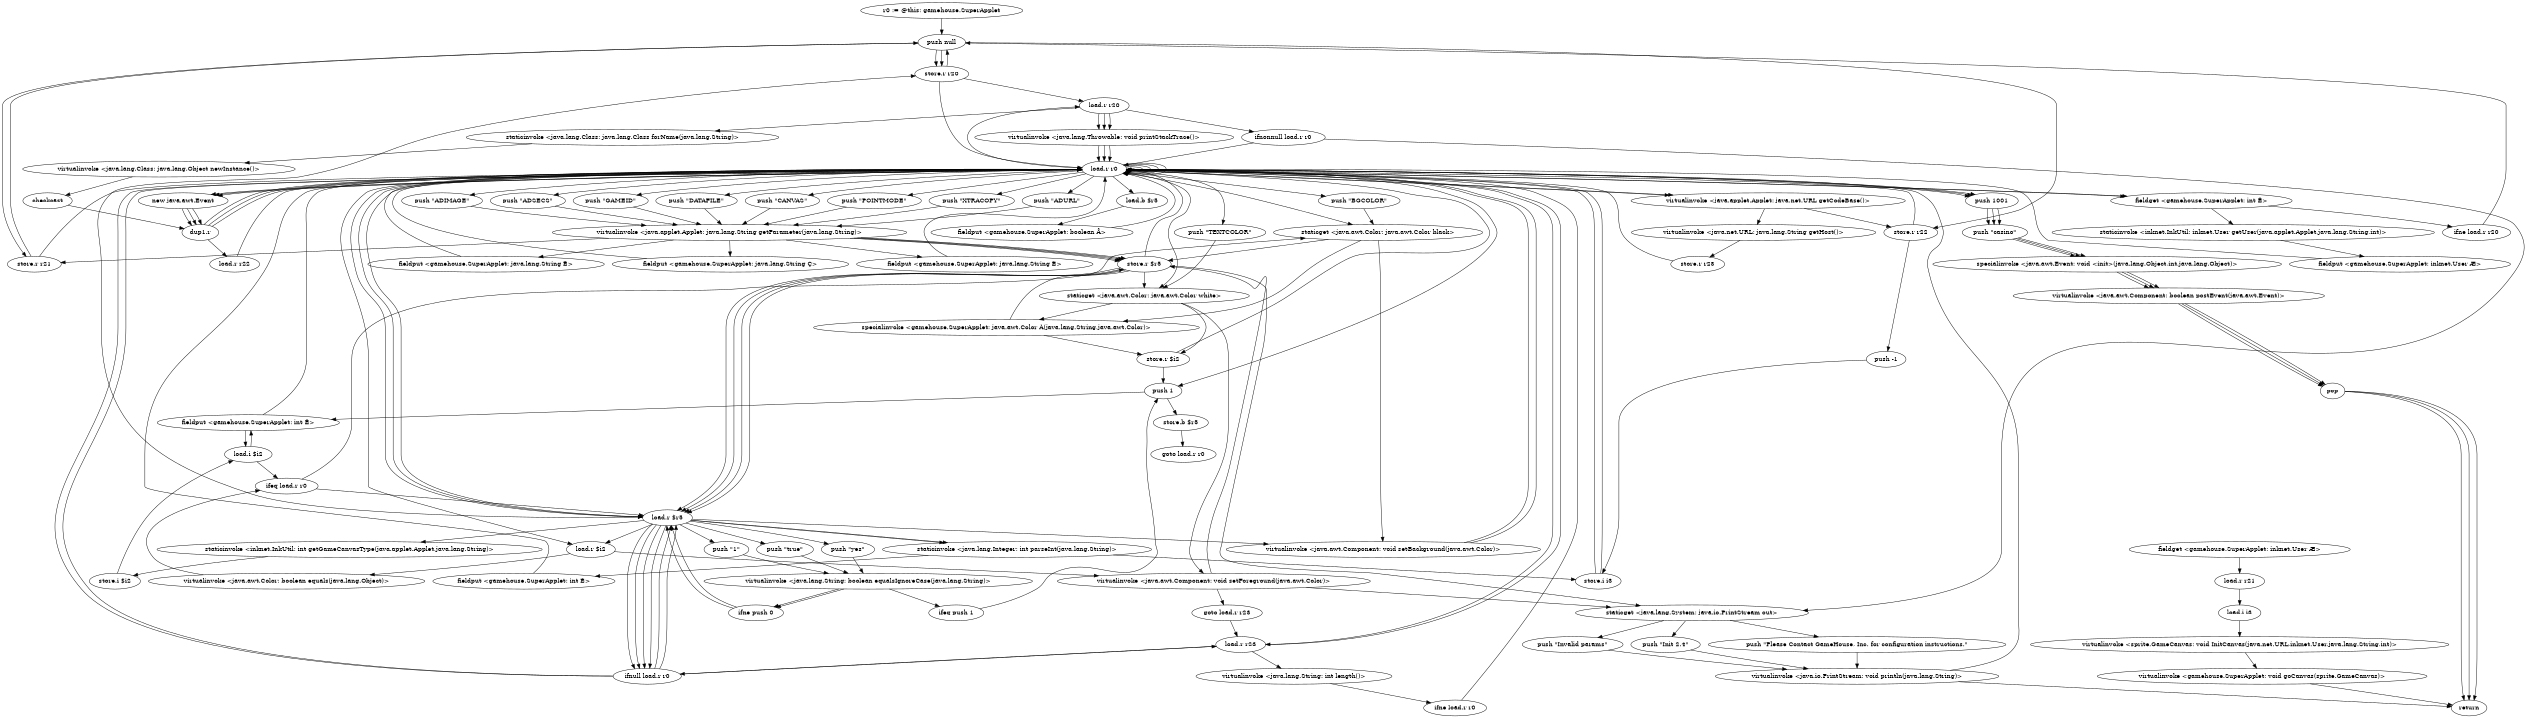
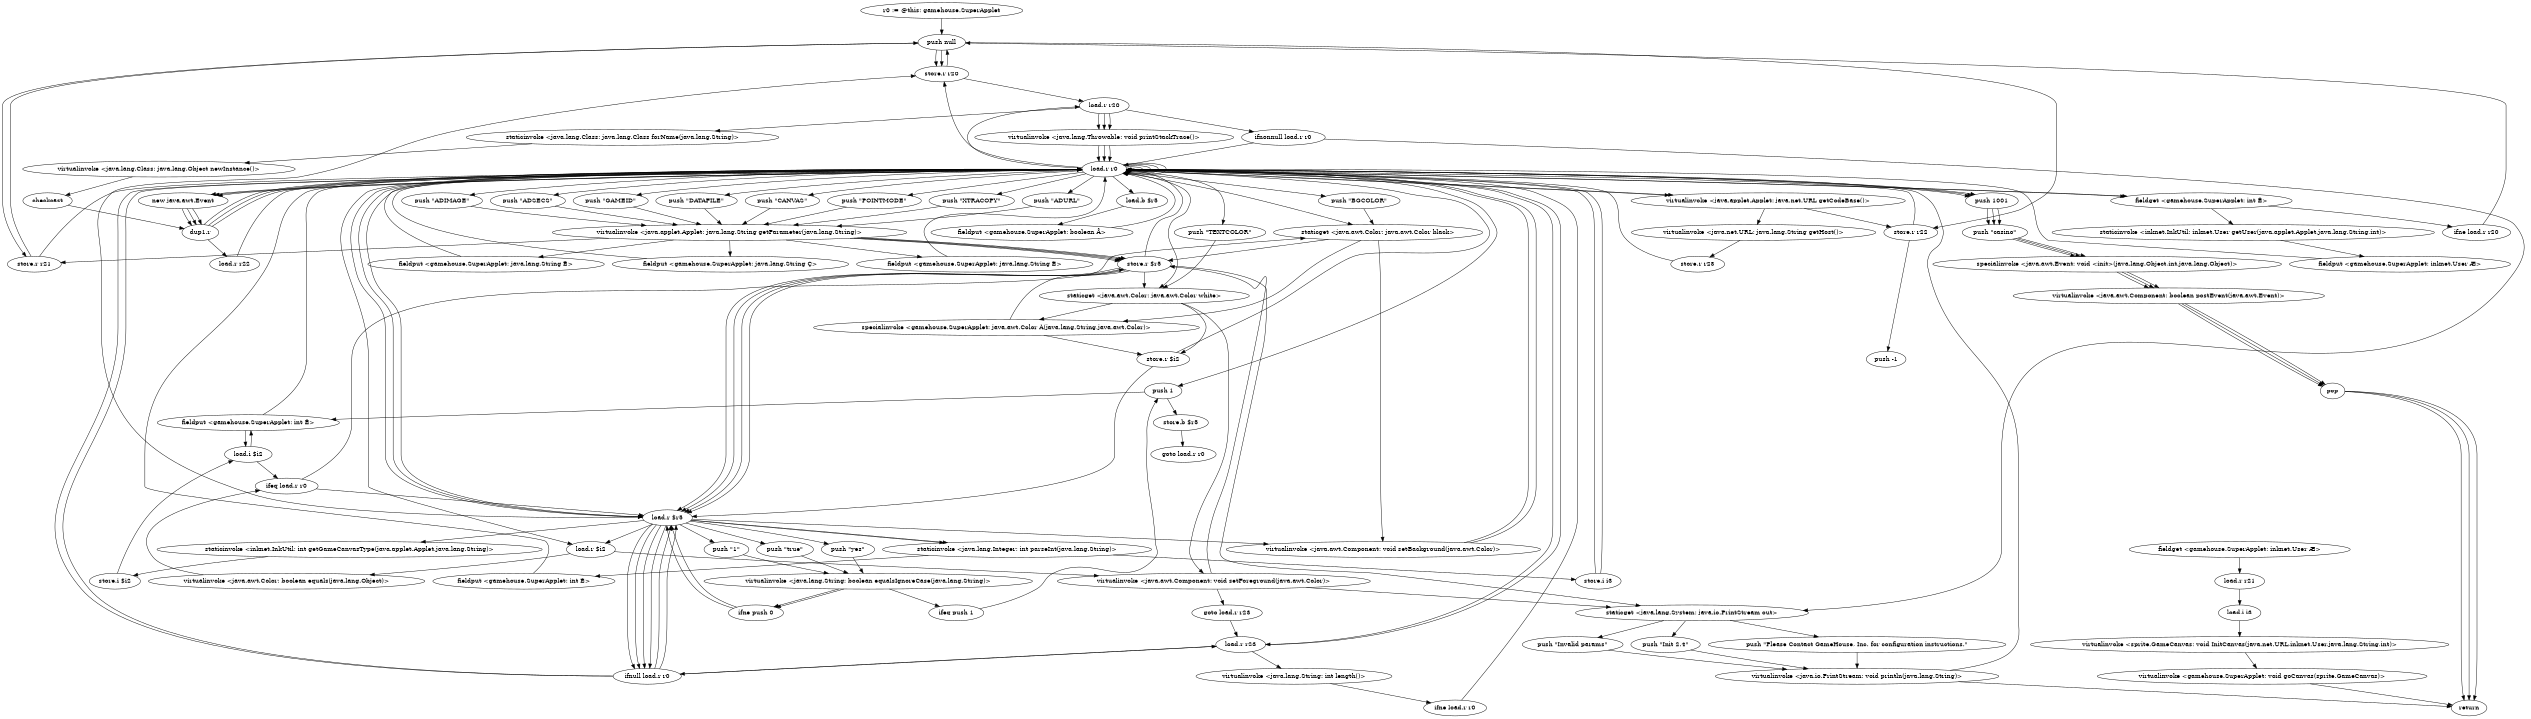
  digraph {
    "r0 := @this: gamehouse.SuperApplet"
    "push null"
    "store.r r20"
    "store.r r21"
    "store.r r22"
    "load.r r0"
    "load.r r20"
    "push -1"
    "virtualinvoke <java.applet.Applet: java.net.URL getCodeBase()>"
    "staticget <java.awt.Color: java.awt.Color black>"
    "staticget <java.awt.Color: java.awt.Color white>"
    "push \"GAMEID\""
    "load.r $r5"
    "push \"DATAFILE\""
    "push \"CANVAS\""
    "push \"POINTMODE\""
    "load.b $r5"
    "push \"XTRACOPY\""
    "push \"ADURL\""
    "push \"ADIMAGE\""
    "push \"ADSECS\""
    "push \"BGCOLOR\""
    "push \"TEXTCOLOR\""
    "load.r $i2"
    "load.r r23"
    "push 1"
    "fieldget <gamehouse.SuperApplet: int Ë>"
    "new java.awt.Event"
    "push 1001"
    "ifnonnull load.r r0"
    "virtualinvoke <java.lang.Throwable: void printStackTrace()>"
    "staticinvoke <java.lang.Class: java.lang.Class forName(java.lang.String)>"
    "store.i i3"
    "virtualinvoke <java.net.URL: java.lang.String getHost()>"
    "virtualinvoke <java.awt.Component: void setBackground(java.awt.Color)>"
    "store.r $r5"
    "specialinvoke <gamehouse.SuperApplet: java.awt.Color À(java.lang.String,java.awt.Color)>"
    "virtualinvoke <java.awt.Component: void setForeground(java.awt.Color)>"
    "store.r $i2"
    "virtualinvoke <java.applet.Applet: java.lang.String getParameter(java.lang.String)>"
    "ifnull load.r r0"
    "staticinvoke <java.lang.Integer: int parseInt(java.lang.String)>"
    "staticinvoke <inknet.InkUtil: int getGameCanvasType(java.applet.Applet,java.lang.String)>"
    "push \"true\""
    "push \"yes\""
    "push \"1\""
    "fieldput <gamehouse.SuperApplet: boolean Å>"
    "virtualinvoke <java.awt.Color: boolean equals(java.lang.Object)>"
    "virtualinvoke <java.lang.String: int length()>"
    "fieldput <gamehouse.SuperApplet: int Ë>"
    "store.b $r5"
    "staticinvoke <inknet.InkUtil: inknet.User getUser(java.applet.Applet,java.lang.String,int)>"
    "ifne load.r r20"
    "dup1.r"
    "push \"casino\""
    "fieldget <gamehouse.SuperApplet: inknet.User Æ>"
    "load.r r21"
    "store.r r23"
    "staticget <java.lang.System: java.io.PrintStream out>"
    "goto load.r r23"
    "push \"Init 2.4\""
    "push \"Please Contact GameHouse, Inc. for configuration instructions.\""
    "push \"Invalid params\""
    "virtualinvoke <java.io.PrintStream: void println(java.lang.String)>"
    return
    "fieldput <gamehouse.SuperApplet: java.lang.String Ê>"
    "fieldput <gamehouse.SuperApplet: java.lang.String Ç>"
    "fieldput <gamehouse.SuperApplet: java.lang.String È>"
    "fieldput <gamehouse.SuperApplet: int É>"
    "store.i $i2"
    "virtualinvoke <java.lang.String: boolean equalsIgnoreCase(java.lang.String)>"
    "load.i $i2"
    "ifeq load.r r0"
    "ifne push 0"
    "ifeq push 1"
    "goto load.r r0"
    "ifne load.r r0"
    "fieldput <gamehouse.SuperApplet: inknet.User Æ>"
    "virtualinvoke <java.lang.Class: java.lang.Object newInstance()>"
    "load.r r22"
    "specialinvoke <java.awt.Event: void <init>(java.lang.Object,int,java.lang.Object)>"
    "virtualinvoke <java.awt.Component: boolean postEvent(java.awt.Event)>"
    pop
    checkcast
    "load.i i3"
    "virtualinvoke <sprite.GameCanvas: void InitCanvas(java.net.URL,inknet.User,java.lang.String,int)>"
    "virtualinvoke <gamehouse.SuperApplet: void goCanvas(sprite.GameCanvas)>"
    "r0 := @this: gamehouse.SuperApplet" -> "push null"
    "push null" -> "store.r r20"
    "push null" -> "store.r r20"
    "push null" -> "store.r r21"
    "push null" -> "store.r r22"
    "store.r r20" -> "push null"
-   "store.r r20" -> "load.r r0"
+   "load.r r0" -> "store.r r20"
    "store.r r20" -> "load.r r20"
    "store.r r21" -> "push null"
    "store.r r21" -> "load.r r0"
    "store.r r22" -> "load.r r0"
    "store.r r22" -> "push -1"
    "load.r r0" -> "load.r r0"
    "load.r r0" -> "load.r r0"
    "load.r r0" -> "load.r r0"
    "load.r r0" -> "load.r r0"
    "load.r r0" -> "load.r r0"
    "load.r r0" -> "load.r r20"
    "load.r r0" -> "virtualinvoke <java.applet.Applet: java.net.URL getCodeBase()>"
    "load.r r0" -> "virtualinvoke <java.applet.Applet: java.net.URL getCodeBase()>"
    "load.r r0" -> "staticget <java.awt.Color: java.awt.Color black>"
    "load.r r0" -> "staticget <java.awt.Color: java.awt.Color white>"
    "load.r r0" -> "push \"GAMEID\""
    "load.r r0" -> "load.r $r5"
    "load.r r0" -> "load.r $r5"
    "load.r r0" -> "load.r $r5"
    "load.r r0" -> "push \"DATAFILE\""
    "load.r r0" -> "push \"CANVAS\""
    "load.r r0" -> "push \"POINTMODE\""
    "load.r r0" -> "load.b $r5"
    "load.r r0" -> "push \"XTRACOPY\""
    "load.r r0" -> "push \"ADURL\""
    "load.r r0" -> "push \"ADIMAGE\""
    "load.r r0" -> "push \"ADSECS\""
    "load.r r0" -> "push \"BGCOLOR\""
    "load.r r0" -> "push \"TEXTCOLOR\""
    "load.r r0" -> "load.r $i2"
    "load.r r0" -> "load.r r23"
    "load.r r0" -> "push 1"
    "load.r r0" -> "fieldget <gamehouse.SuperApplet: int Ë>"
    "load.r r0" -> "fieldget <gamehouse.SuperApplet: int Ë>"
    "load.r r0" -> "new java.awt.Event"
    "load.r r0" -> "new java.awt.Event"
    "load.r r0" -> "new java.awt.Event"
    "load.r r0" -> "push 1001"
    "load.r r0" -> "push 1001"
    "load.r r0" -> "push 1001"
    "load.r r20" -> "ifnonnull load.r r0"
    "load.r r20" -> "virtualinvoke <java.lang.Throwable: void printStackTrace()>"
    "load.r r20" -> "virtualinvoke <java.lang.Throwable: void printStackTrace()>"
    "load.r r20" -> "virtualinvoke <java.lang.Throwable: void printStackTrace()>"
    "load.r r20" -> "staticinvoke <java.lang.Class: java.lang.Class forName(java.lang.String)>"
-   "push -1" -> "store.i i3"
    "virtualinvoke <java.applet.Applet: java.net.URL getCodeBase()>" -> "store.r r22"
    "virtualinvoke <java.applet.Applet: java.net.URL getCodeBase()>" -> "virtualinvoke <java.net.URL: java.lang.String getHost()>"
    "staticget <java.awt.Color: java.awt.Color black>" -> "virtualinvoke <java.awt.Component: void setBackground(java.awt.Color)>"
    "staticget <java.awt.Color: java.awt.Color black>" -> "store.r $r5"
    "staticget <java.awt.Color: java.awt.Color black>" -> "specialinvoke <gamehouse.SuperApplet: java.awt.Color À(java.lang.String,java.awt.Color)>"
    "staticget <java.awt.Color: java.awt.Color white>" -> "specialinvoke <gamehouse.SuperApplet: java.awt.Color À(java.lang.String,java.awt.Color)>"
    "staticget <java.awt.Color: java.awt.Color white>" -> "virtualinvoke <java.awt.Component: void setForeground(java.awt.Color)>"
    "staticget <java.awt.Color: java.awt.Color white>" -> "store.r $i2"
    "push \"GAMEID\"" -> "virtualinvoke <java.applet.Applet: java.lang.String getParameter(java.lang.String)>"
    "load.r $r5" -> "store.r r20"
    "load.r $r5" -> "load.r $i2"
    "load.r $r5" -> "virtualinvoke <java.awt.Component: void setBackground(java.awt.Color)>"
    "load.r $r5" -> "ifnull load.r r0"
    "load.r $r5" -> "ifnull load.r r0"
    "load.r $r5" -> "ifnull load.r r0"
    "load.r $r5" -> "ifnull load.r r0"
    "load.r $r5" -> "staticinvoke <java.lang.Integer: int parseInt(java.lang.String)>"
    "load.r $r5" -> "staticinvoke <java.lang.Integer: int parseInt(java.lang.String)>"
    "load.r $r5" -> "staticinvoke <inknet.InkUtil: int getGameCanvasType(java.applet.Applet,java.lang.String)>"
    "load.r $r5" -> "push \"true\""
    "load.r $r5" -> "push \"yes\""
    "load.r $r5" -> "push \"1\""
    "push \"DATAFILE\"" -> "virtualinvoke <java.applet.Applet: java.lang.String getParameter(java.lang.String)>"
    "push \"CANVAS\"" -> "virtualinvoke <java.applet.Applet: java.lang.String getParameter(java.lang.String)>"
    "push \"POINTMODE\"" -> "virtualinvoke <java.applet.Applet: java.lang.String getParameter(java.lang.String)>"
    "load.b $r5" -> "fieldput <gamehouse.SuperApplet: boolean Å>"
    "push \"XTRACOPY\"" -> "virtualinvoke <java.applet.Applet: java.lang.String getParameter(java.lang.String)>"
    "push \"ADURL\"" -> "virtualinvoke <java.applet.Applet: java.lang.String getParameter(java.lang.String)>"
    "push \"ADIMAGE\"" -> "virtualinvoke <java.applet.Applet: java.lang.String getParameter(java.lang.String)>"
    "push \"ADSECS\"" -> "virtualinvoke <java.applet.Applet: java.lang.String getParameter(java.lang.String)>"
    "push \"BGCOLOR\"" -> "staticget <java.awt.Color: java.awt.Color black>"
    "push \"TEXTCOLOR\"" -> "staticget <java.awt.Color: java.awt.Color white>"
    "load.r $i2" -> "virtualinvoke <java.awt.Component: void setForeground(java.awt.Color)>"
    "load.r $i2" -> "virtualinvoke <java.awt.Color: boolean equals(java.lang.Object)>"
    "load.r r23" -> "load.r r0"
    "load.r r23" -> "ifnull load.r r0"
    "load.r r23" -> "virtualinvoke <java.lang.String: int length()>"
    "push 1" -> "fieldput <gamehouse.SuperApplet: int Ë>"
    "push 1" -> "store.b $r5"
    "fieldget <gamehouse.SuperApplet: int Ë>" -> "staticinvoke <inknet.InkUtil: inknet.User getUser(java.applet.Applet,java.lang.String,int)>"
    "fieldget <gamehouse.SuperApplet: int Ë>" -> "ifne load.r r20"
    "new java.awt.Event" -> "dup1.r"
    "new java.awt.Event" -> "dup1.r"
    "new java.awt.Event" -> "dup1.r"
    "push 1001" -> "push \"casino\""
    "push 1001" -> "push \"casino\""
    "push 1001" -> "push \"casino\""
    "ifnonnull load.r r0" -> "load.r r0"
    "ifnonnull load.r r0" -> "staticget <java.lang.System: java.io.PrintStream out>"
    "virtualinvoke <java.lang.Throwable: void printStackTrace()>" -> "load.r r0"
    "virtualinvoke <java.lang.Throwable: void printStackTrace()>" -> "load.r r0"
    "virtualinvoke <java.lang.Throwable: void printStackTrace()>" -> "load.r r0"
    "staticinvoke <java.lang.Class: java.lang.Class forName(java.lang.String)>" -> "virtualinvoke <java.lang.Class: java.lang.Object newInstance()>"
    "store.i i3" -> "load.r r0"
    "store.i i3" -> "load.r r0"
    "virtualinvoke <java.net.URL: java.lang.String getHost()>" -> "store.r r23"
    "virtualinvoke <java.awt.Component: void setBackground(java.awt.Color)>" -> "load.r r0"
    "virtualinvoke <java.awt.Component: void setBackground(java.awt.Color)>" -> "load.r r0"
    "store.r $r5" -> "load.r r0"
    "store.r $r5" -> "staticget <java.awt.Color: java.awt.Color white>"
    "store.r $r5" -> "load.r $r5"
    "store.r $r5" -> "load.r $r5"
    "store.r $r5" -> "load.r $r5"
    "store.r $r5" -> "load.r $r5"
    "store.r $r5" -> "staticget <java.lang.System: java.io.PrintStream out>"
    "specialinvoke <gamehouse.SuperApplet: java.awt.Color À(java.lang.String,java.awt.Color)>" -> "store.r $r5"
    "specialinvoke <gamehouse.SuperApplet: java.awt.Color À(java.lang.String,java.awt.Color)>" -> "store.r $i2"
    "virtualinvoke <java.awt.Component: void setForeground(java.awt.Color)>" -> "store.r $r5"
    "virtualinvoke <java.awt.Component: void setForeground(java.awt.Color)>" -> "staticget <java.lang.System: java.io.PrintStream out>"
    "virtualinvoke <java.awt.Component: void setForeground(java.awt.Color)>" -> "goto load.r r23"
    "store.r $i2" -> "load.r r0"
-   "store.r $i2" -> "push 1"
+   "store.r $i2" -> "load.r $r5"
    "virtualinvoke <java.applet.Applet: java.lang.String getParameter(java.lang.String)>" -> "store.r r21"
    "virtualinvoke <java.applet.Applet: java.lang.String getParameter(java.lang.String)>" -> "store.r $r5"
    "virtualinvoke <java.applet.Applet: java.lang.String getParameter(java.lang.String)>" -> "store.r $r5"
    "virtualinvoke <java.applet.Applet: java.lang.String getParameter(java.lang.String)>" -> "store.r $r5"
    "virtualinvoke <java.applet.Applet: java.lang.String getParameter(java.lang.String)>" -> "store.r $r5"
    "virtualinvoke <java.applet.Applet: java.lang.String getParameter(java.lang.String)>" -> "fieldput <gamehouse.SuperApplet: java.lang.String Ê>"
    "virtualinvoke <java.applet.Applet: java.lang.String getParameter(java.lang.String)>" -> "fieldput <gamehouse.SuperApplet: java.lang.String Ç>"
    "virtualinvoke <java.applet.Applet: java.lang.String getParameter(java.lang.String)>" -> "fieldput <gamehouse.SuperApplet: java.lang.String È>"
    "ifnull load.r r0" -> "load.r r0"
    "ifnull load.r r0" -> "load.r r0"
    "ifnull load.r r0" -> "load.r $r5"
    "ifnull load.r r0" -> "load.r $r5"
    "ifnull load.r r0" -> "load.r r23"
    "staticinvoke <java.lang.Integer: int parseInt(java.lang.String)>" -> "store.i i3"
    "staticinvoke <java.lang.Integer: int parseInt(java.lang.String)>" -> "fieldput <gamehouse.SuperApplet: int É>"
    "staticinvoke <inknet.InkUtil: int getGameCanvasType(java.applet.Applet,java.lang.String)>" -> "store.i $i2"
    "push \"true\"" -> "virtualinvoke <java.lang.String: boolean equalsIgnoreCase(java.lang.String)>"
    "push \"yes\"" -> "virtualinvoke <java.lang.String: boolean equalsIgnoreCase(java.lang.String)>"
    "push \"1\"" -> "virtualinvoke <java.lang.String: boolean equalsIgnoreCase(java.lang.String)>"
    "fieldput <gamehouse.SuperApplet: boolean Å>" -> "load.r r0"
    "virtualinvoke <java.awt.Color: boolean equals(java.lang.Object)>" -> "ifeq load.r r0"
    "virtualinvoke <java.lang.String: int length()>" -> "ifne load.r r0"
    "fieldput <gamehouse.SuperApplet: int Ë>" -> "load.r r0"
    "fieldput <gamehouse.SuperApplet: int Ë>" -> "load.i $i2"
    "store.b $r5" -> "goto load.r r0"
    "staticinvoke <inknet.InkUtil: inknet.User getUser(java.applet.Applet,java.lang.String,int)>" -> "fieldput <gamehouse.SuperApplet: inknet.User Æ>"
    "ifne load.r r20" -> "push null"
    "dup1.r" -> "load.r r0"
    "dup1.r" -> "load.r r0"
    "dup1.r" -> "load.r r0"
    "dup1.r" -> "load.r r22"
    "push \"casino\"" -> "specialinvoke <java.awt.Event: void <init>(java.lang.Object,int,java.lang.Object)>"
    "push \"casino\"" -> "specialinvoke <java.awt.Event: void <init>(java.lang.Object,int,java.lang.Object)>"
    "push \"casino\"" -> "specialinvoke <java.awt.Event: void <init>(java.lang.Object,int,java.lang.Object)>"
    "fieldget <gamehouse.SuperApplet: inknet.User Æ>" -> "load.r r21"
    "load.r r21" -> "load.i i3"
    "store.r r23" -> "load.r r0"
    "staticget <java.lang.System: java.io.PrintStream out>" -> "push \"Init 2.4\""
    "staticget <java.lang.System: java.io.PrintStream out>" -> "push \"Please Contact GameHouse, Inc. for configuration instructions.\""
    "staticget <java.lang.System: java.io.PrintStream out>" -> "push \"Invalid params\""
    "goto load.r r23" -> "load.r r23"
    "push \"Init 2.4\"" -> "virtualinvoke <java.io.PrintStream: void println(java.lang.String)>"
    "push \"Please Contact GameHouse, Inc. for configuration instructions.\"" -> "virtualinvoke <java.io.PrintStream: void println(java.lang.String)>"
    "push \"Invalid params\"" -> "virtualinvoke <java.io.PrintStream: void println(java.lang.String)>"
    "virtualinvoke <java.io.PrintStream: void println(java.lang.String)>" -> "load.r r0"
    "virtualinvoke <java.io.PrintStream: void println(java.lang.String)>" -> return
    "fieldput <gamehouse.SuperApplet: java.lang.String Ê>" -> "load.r r0"
    "fieldput <gamehouse.SuperApplet: java.lang.String Ç>" -> "load.r r0"
    "fieldput <gamehouse.SuperApplet: java.lang.String È>" -> "load.r r0"
    "fieldput <gamehouse.SuperApplet: int É>" -> "load.r r0"
    "store.i $i2" -> "load.i $i2"
    "virtualinvoke <java.lang.String: boolean equalsIgnoreCase(java.lang.String)>" -> "ifne push 0"
    "virtualinvoke <java.lang.String: boolean equalsIgnoreCase(java.lang.String)>" -> "ifne push 0"
    "virtualinvoke <java.lang.String: boolean equalsIgnoreCase(java.lang.String)>" -> "ifeq push 1"
    "load.i $i2" -> "fieldput <gamehouse.SuperApplet: int Ë>"
    "load.i $i2" -> "ifeq load.r r0"
    "ifeq load.r r0" -> "staticget <java.awt.Color: java.awt.Color black>"
    "ifeq load.r r0" -> "load.r $r5"
    "ifne push 0" -> "load.r $r5"
    "ifne push 0" -> "load.r $r5"
    "ifeq push 1" -> "push 1"
    "ifne load.r r0" -> "load.r r0"
    "fieldput <gamehouse.SuperApplet: inknet.User Æ>" -> "load.r r0"
    "virtualinvoke <java.lang.Class: java.lang.Object newInstance()>" -> checkcast
    "load.r r22" -> "load.r r0"
    "specialinvoke <java.awt.Event: void <init>(java.lang.Object,int,java.lang.Object)>" -> "virtualinvoke <java.awt.Component: boolean postEvent(java.awt.Event)>"
    "specialinvoke <java.awt.Event: void <init>(java.lang.Object,int,java.lang.Object)>" -> "virtualinvoke <java.awt.Component: boolean postEvent(java.awt.Event)>"
    "specialinvoke <java.awt.Event: void <init>(java.lang.Object,int,java.lang.Object)>" -> "virtualinvoke <java.awt.Component: boolean postEvent(java.awt.Event)>"
    "virtualinvoke <java.awt.Component: boolean postEvent(java.awt.Event)>" -> pop
    "virtualinvoke <java.awt.Component: boolean postEvent(java.awt.Event)>" -> pop
    "virtualinvoke <java.awt.Component: boolean postEvent(java.awt.Event)>" -> pop
    pop -> return
    pop -> return
    pop -> return
    checkcast -> "dup1.r"
    "load.i i3" -> "virtualinvoke <sprite.GameCanvas: void InitCanvas(java.net.URL,inknet.User,java.lang.String,int)>"
    "virtualinvoke <sprite.GameCanvas: void InitCanvas(java.net.URL,inknet.User,java.lang.String,int)>" -> "virtualinvoke <gamehouse.SuperApplet: void goCanvas(sprite.GameCanvas)>"
    "virtualinvoke <gamehouse.SuperApplet: void goCanvas(sprite.GameCanvas)>" -> return
  }
